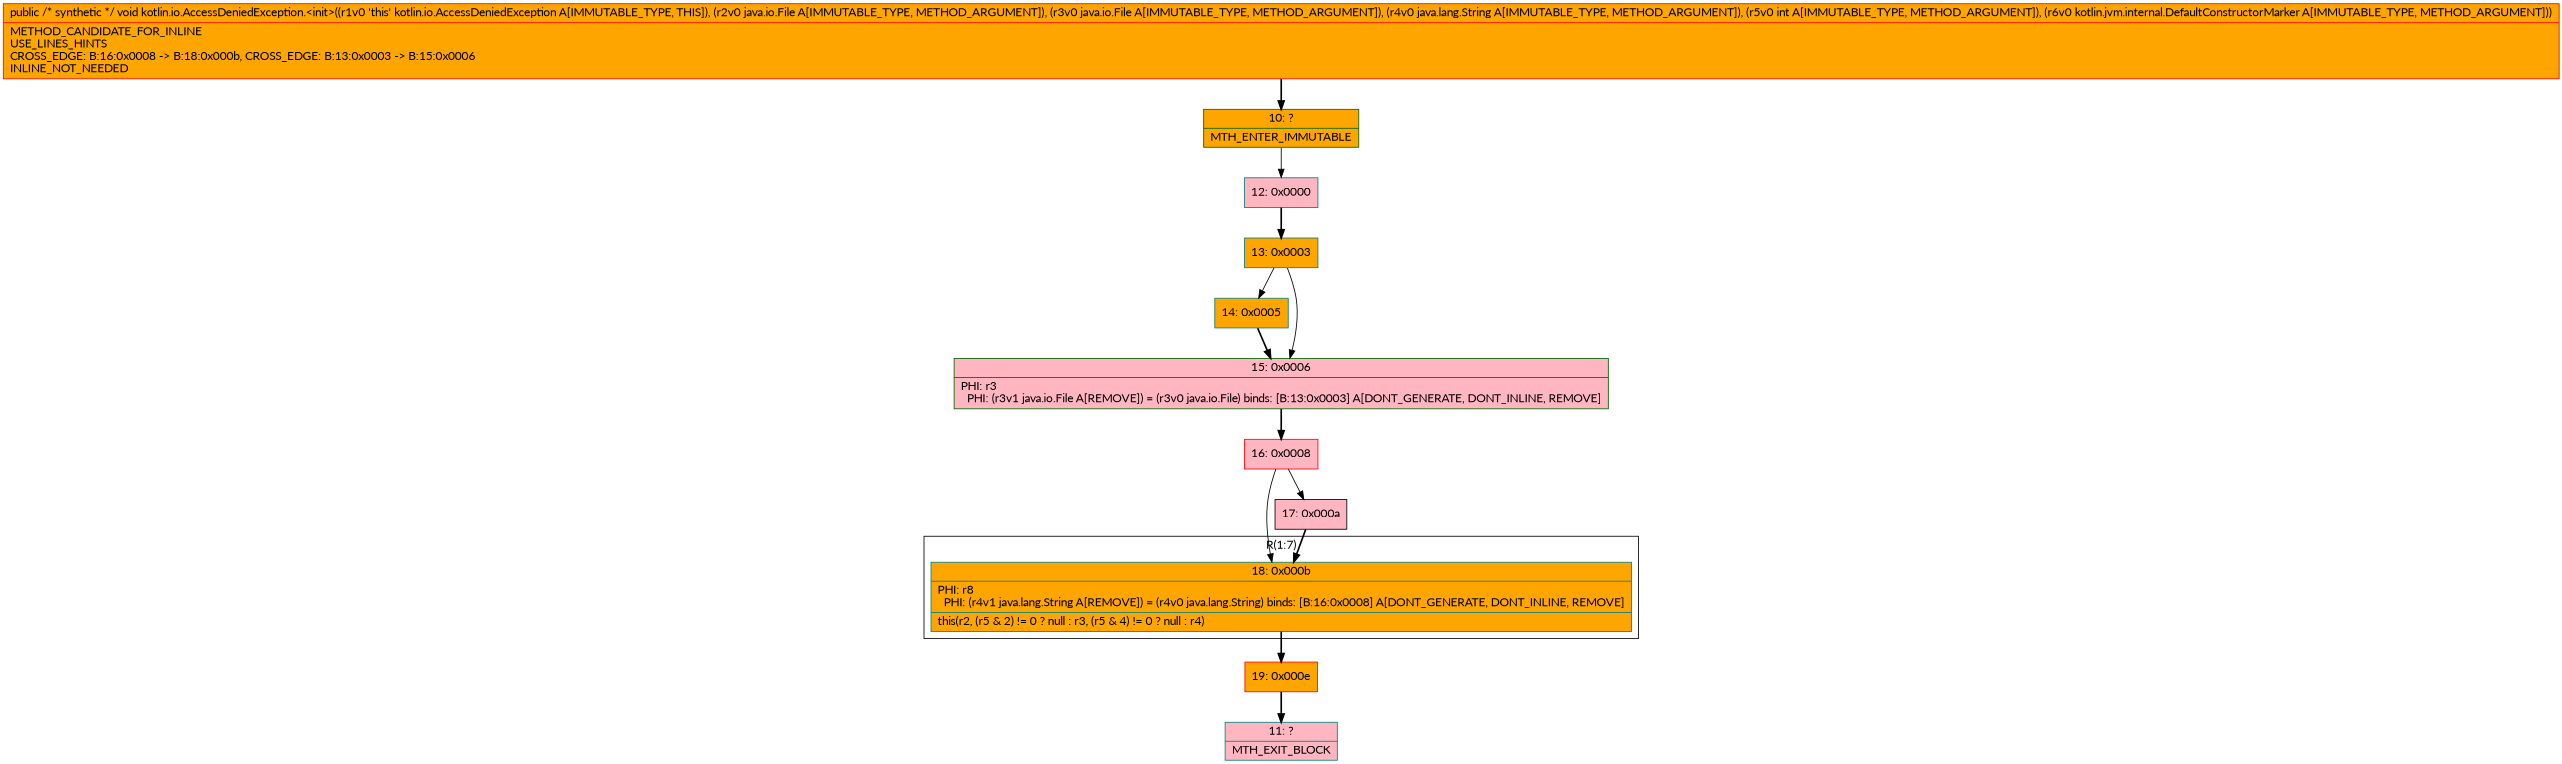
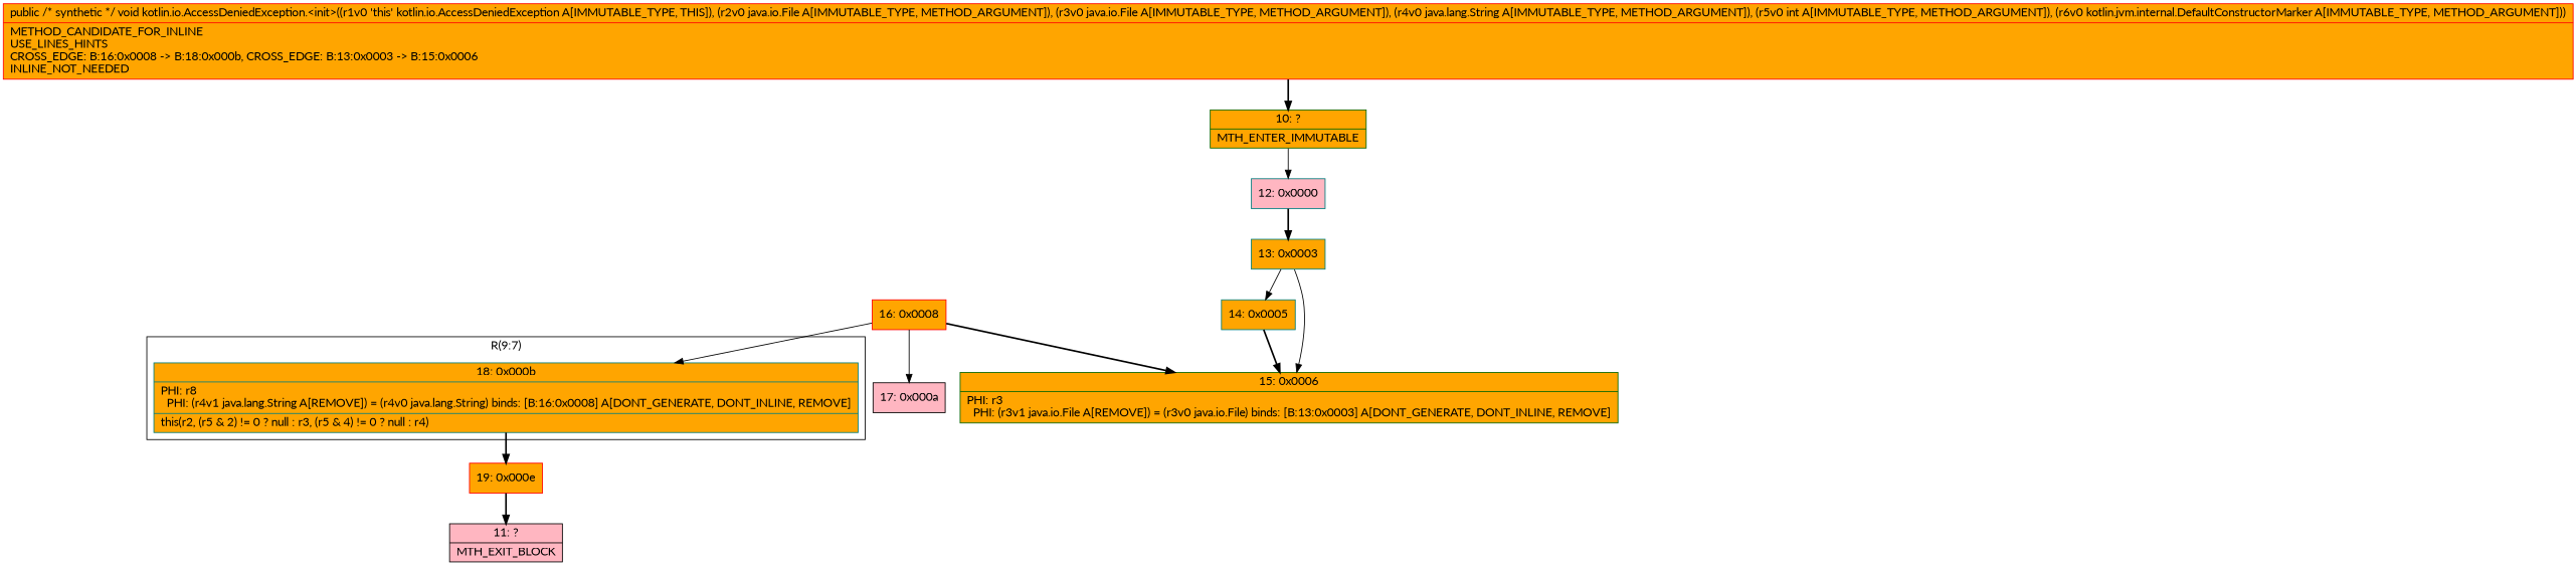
  digraph {
    fontname=Lato
    node [color=teal fillcolor=orange fontname=Lato shape=record style=filled]
    edge [fontname=Lato style=bold]
    n1 [label="{18\:\ 0x000b|PHI: r8 \l  PHI: (r4v1 java.lang.String A[REMOVE]) = (r4v0 java.lang.String) binds: [B:16:0x0008] A[DONT_GENERATE, DONT_INLINE, REMOVE]\l|this(r2, (r5 & 2) != 0 ? null : r3, (r5 & 4) != 0 ? null : r4)\l}"]
    n2 [color=red label="{19\:\ 0x000e}"]
-   n3 [fillcolor=lightpink label="{11\:\ ?|MTH_EXIT_BLOCK\l}"]
+   n3 [color=black fillcolor=lightpink label="{11\:\ ?|MTH_EXIT_BLOCK\l}"]
    n4 [color=darkgreen label="{10\:\ ?|MTH_ENTER_IMMUTABLE\l}"]
    n5 [fillcolor=lightpink label="{12\:\ 0x0000}"]
    n6 [label="{13\:\ 0x0003}"]
    n7 [label="{14\:\ 0x0005}"]
-   n8 [color=darkgreen fillcolor=lightpink label="{15\:\ 0x0006|PHI: r3 \l  PHI: (r3v1 java.io.File A[REMOVE]) = (r3v0 java.io.File) binds: [B:13:0x0003] A[DONT_GENERATE, DONT_INLINE, REMOVE]\l}"]
-   n9 [color=red fillcolor=lightpink label="{16\:\ 0x0008}"]
+   n8 [color=darkgreen label="{15\:\ 0x0006|PHI: r3 \l  PHI: (r3v1 java.io.File A[REMOVE]) = (r3v0 java.io.File) binds: [B:13:0x0003] A[DONT_GENERATE, DONT_INLINE, REMOVE]\l}"]
+   n9 [color=red label="{16\:\ 0x0008}"]
    n10 [color=black fillcolor=lightpink label="{17\:\ 0x000a}"]
    n11 [color=red label="{public \/* synthetic *\/ void kotlin.io.AccessDeniedException.\<init\>((r1v0 'this' kotlin.io.AccessDeniedException A[IMMUTABLE_TYPE, THIS]), (r2v0 java.io.File A[IMMUTABLE_TYPE, METHOD_ARGUMENT]), (r3v0 java.io.File A[IMMUTABLE_TYPE, METHOD_ARGUMENT]), (r4v0 java.lang.String A[IMMUTABLE_TYPE, METHOD_ARGUMENT]), (r5v0 int A[IMMUTABLE_TYPE, METHOD_ARGUMENT]), (r6v0 kotlin.jvm.internal.DefaultConstructorMarker A[IMMUTABLE_TYPE, METHOD_ARGUMENT]))  | METHOD_CANDIDATE_FOR_INLINE\lUSE_LINES_HINTS\lCROSS_EDGE: B:16:0x0008 \-\> B:18:0x000b, CROSS_EDGE: B:13:0x0003 \-\> B:15:0x0006\lINLINE_NOT_NEEDED\l}"]
    subgraph cluster_1 {
-     label="R(1:7)"
+     label="R(9:7)"
      n1
    }
    n1 -> n2
    n2 -> n3
    n4 -> n5 [style=solid]
    n5 -> n6
    n6 -> n7 [style=solid]
    n6 -> n8 [style=solid]
    n7 -> n8
-   n8 -> n9
+   n9 -> n8
    n9 -> n1 [style=solid]
    n9 -> n10 [style=solid]
-   n10 -> n1
    n11 -> n4
  }
